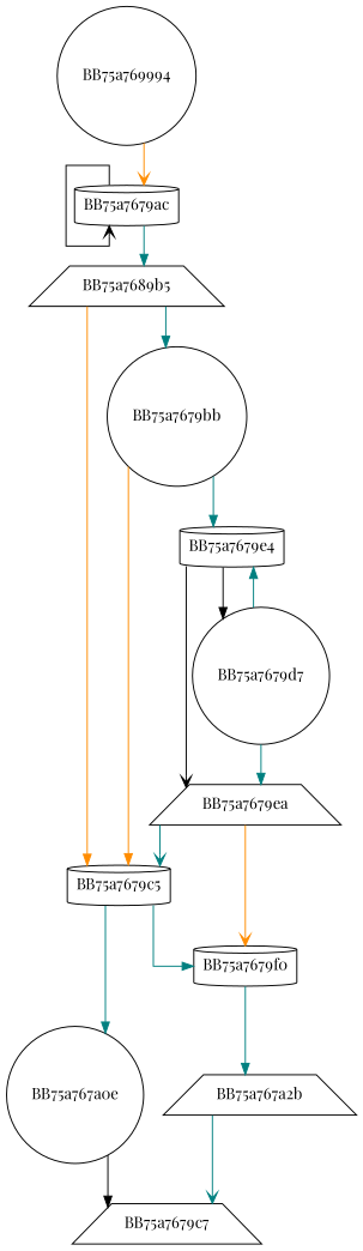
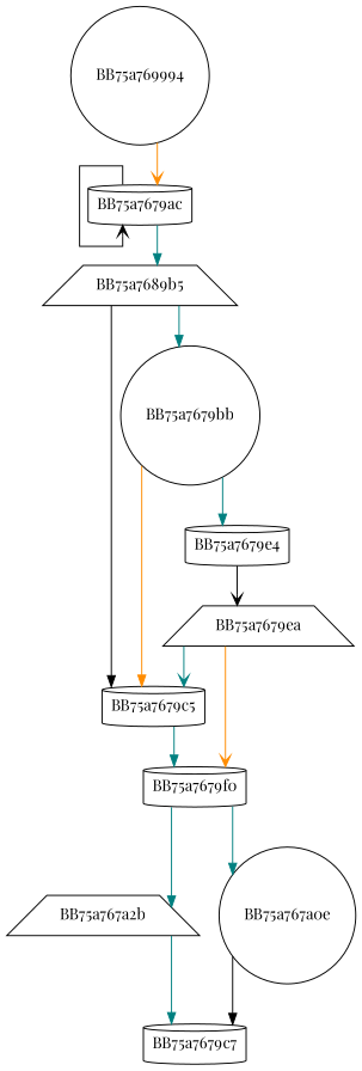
  digraph {
    fontname="Playfair Display"
    splines=ortho
    node [fontname="Playfair Display" shape=circle]
    edge [arrowhead=normal color=teal fontname="Playfair Display"]
    n1 [label=BB75a769994]
    BB75a7679ac [shape=cylinder]
    n3 [label=BB75a7689b5 shape=trapezium]
    BB75a7679c5 [shape=cylinder]
    BB75a7679bb
    BB75a7679f0 [shape=cylinder]
    BB75a7679e4 [shape=cylinder]
-   BB75a7679c7 [shape=trapezium]
-   BB75a7679d7
+   BB75a7679c7 [shape=cylinder]
    BB75a7679ea [shape=trapezium]
    BB75a767a2b [shape=trapezium]
    BB75a767a0e
    n1 -> BB75a7679ac [arrowhead=vee color=darkorange]
    BB75a7679ac -> BB75a7679ac [arrowhead=vee color=black]
    BB75a7679ac -> n3
-   n3 -> BB75a7679c5 [color=darkorange]
+   n3 -> BB75a7679c5 [color=black]
    n3 -> BB75a7679bb
    BB75a7679c5 -> BB75a7679f0
    BB75a7679bb -> BB75a7679c5 [color=darkorange]
    BB75a7679bb -> BB75a7679e4
    BB75a7679f0 -> BB75a767a2b
-   BB75a7679c5 -> BB75a767a0e
-   BB75a7679e4 -> BB75a7679d7 [color=black]
+   BB75a7679f0 -> BB75a767a0e
    BB75a7679e4 -> BB75a7679ea [arrowhead=vee color=black]
-   BB75a7679d7 -> BB75a7679e4
-   BB75a7679d7 -> BB75a7679ea
    BB75a7679ea -> BB75a7679c5 [arrowhead=vee]
    BB75a7679ea -> BB75a7679f0 [arrowhead=vee color=darkorange]
-   BB75a767a2b -> BB75a7679c7 [arrowhead=vee]
+   BB75a767a2b -> BB75a7679c7
    BB75a767a0e -> BB75a7679c7 [color=black]
  }
